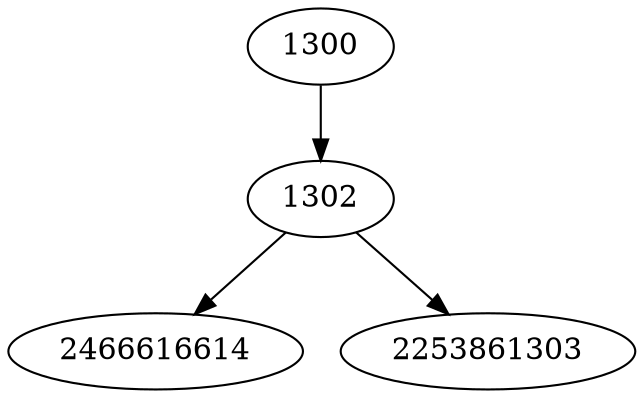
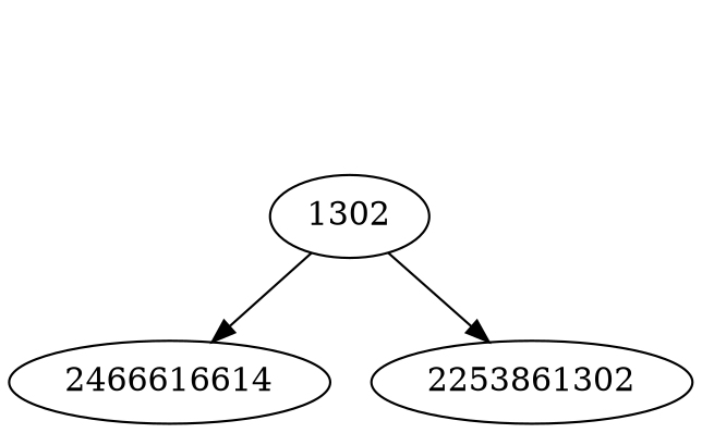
  strict digraph {
-   1300
    1302
    2466616614
-   2253861303
-   1300 -> 1302
+   2253861303 [label=2253861302]
    1302 -> 2466616614
    1302 -> 2253861303
  }
